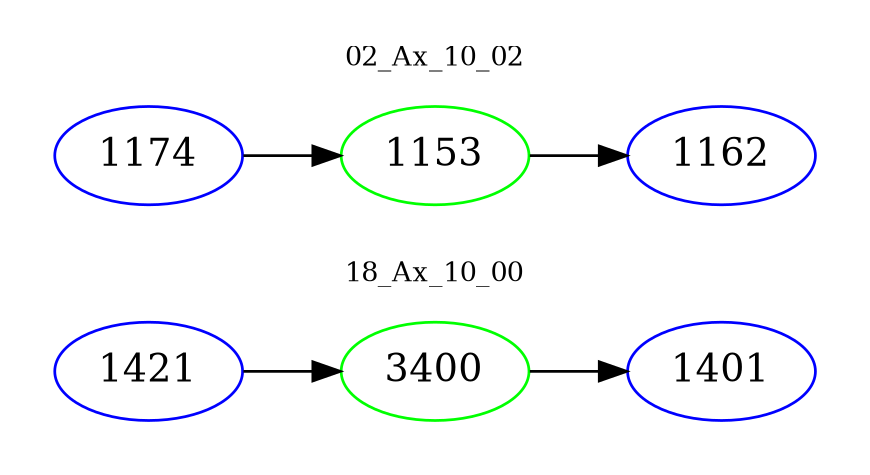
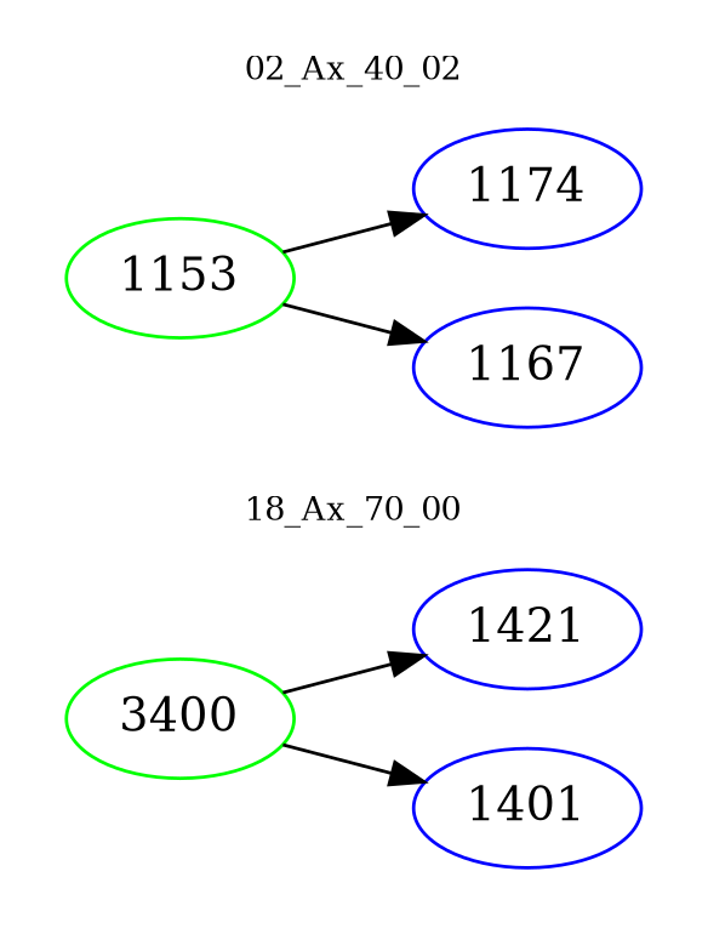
  digraph {
    rankdir=LR
    node [color=blue]
    edge [color=black]
    n1 [color=green label=3400]
    n2 [label=1401]
    n3 [label=1421]
    n4 [color=green label=1153]
-   n5 [label=1162]
+   n5 [label=1167]
    n6 [label=1174]
    subgraph cluster_1 {
      color=white
      fontsize=10
-     label="18_Ax_10_00"
+     label="18_Ax_70_00"
      n1
      n2
      n3
    }
    subgraph cluster_2 {
      color=white
      fontsize=10
-     label="02_Ax_10_02"
+     label="02_Ax_40_02"
      n4
      n5
      n6
    }
    n1 -> n2
-   n3 -> n1
+   n1 -> n3
    n4 -> n5
-   n6 -> n4
+   n4 -> n6
  }
